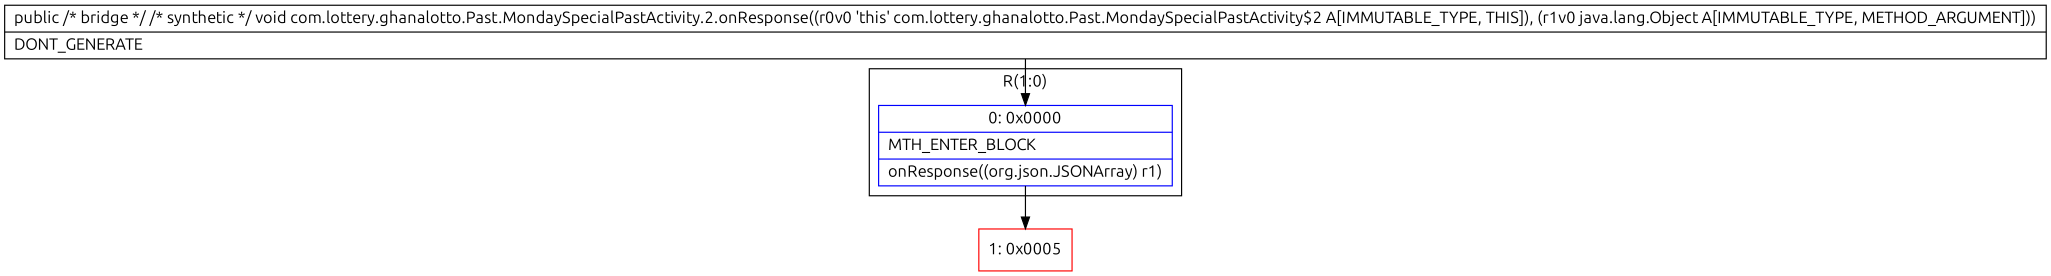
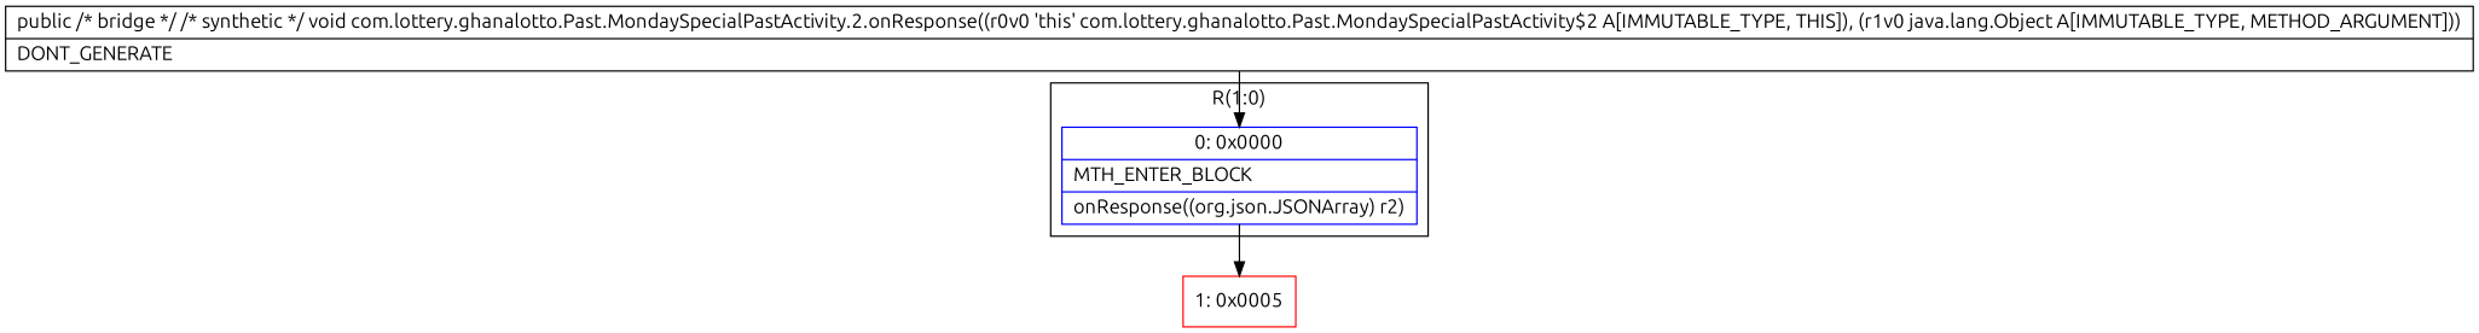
  digraph {
    fontname=Ubuntu
    node [shape=record fontname=Ubuntu]
    edge [fontname=Ubuntu]
-   n1 [color=blue label="{0\:\ 0x0000|MTH_ENTER_BLOCK\l|onResponse((org.json.JSONArray) r1)\l}"]
+   n1 [color=blue label="{0\:\ 0x0000|MTH_ENTER_BLOCK\l|onResponse((org.json.JSONArray) r2)\l}"]
    n2 [color=red label="{1\:\ 0x0005}"]
    n3 [label="{public \/* bridge *\/ \/* synthetic *\/ void com.lottery.ghanalotto.Past.MondaySpecialPastActivity.2.onResponse((r0v0 'this' com.lottery.ghanalotto.Past.MondaySpecialPastActivity$2 A[IMMUTABLE_TYPE, THIS]), (r1v0 java.lang.Object A[IMMUTABLE_TYPE, METHOD_ARGUMENT]))  | DONT_GENERATE\l}"]
    subgraph cluster_1 {
      label="R(1:0)"
      n1
    }
    n1 -> n2
    n3 -> n1
  }
